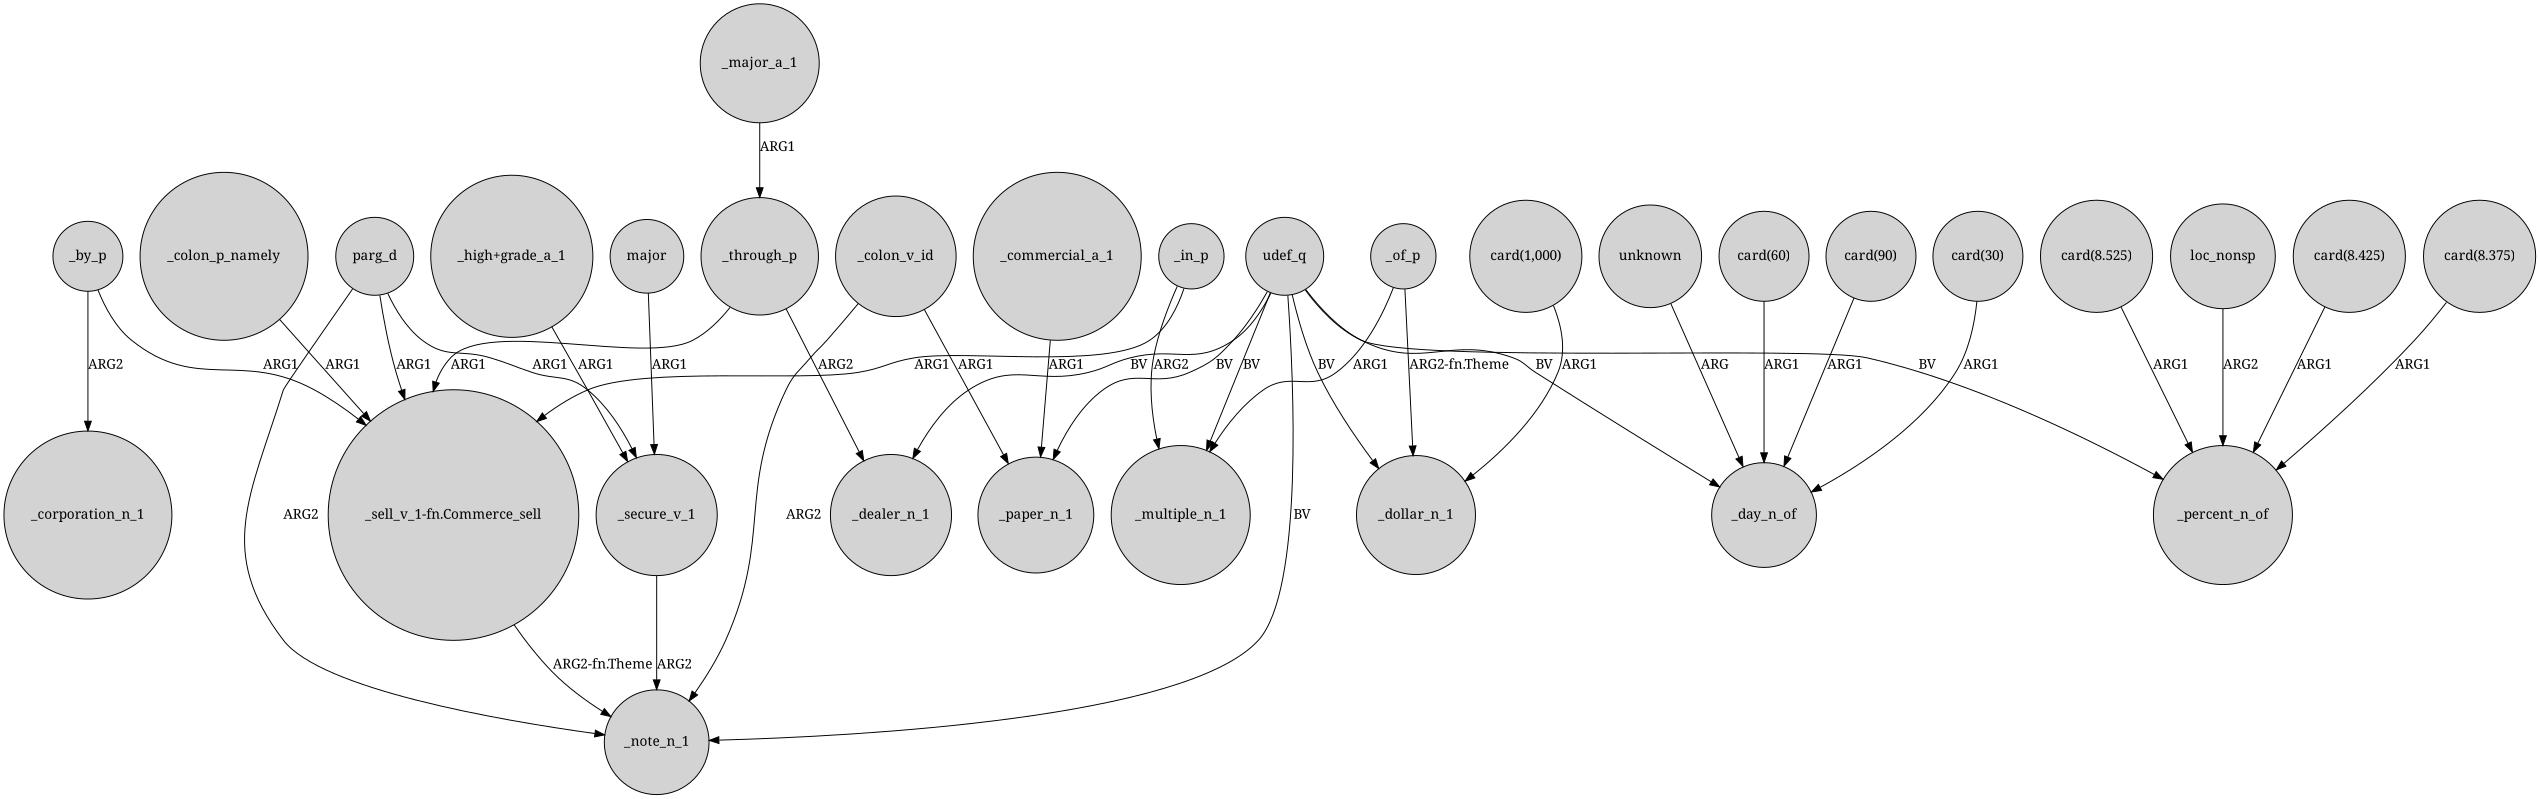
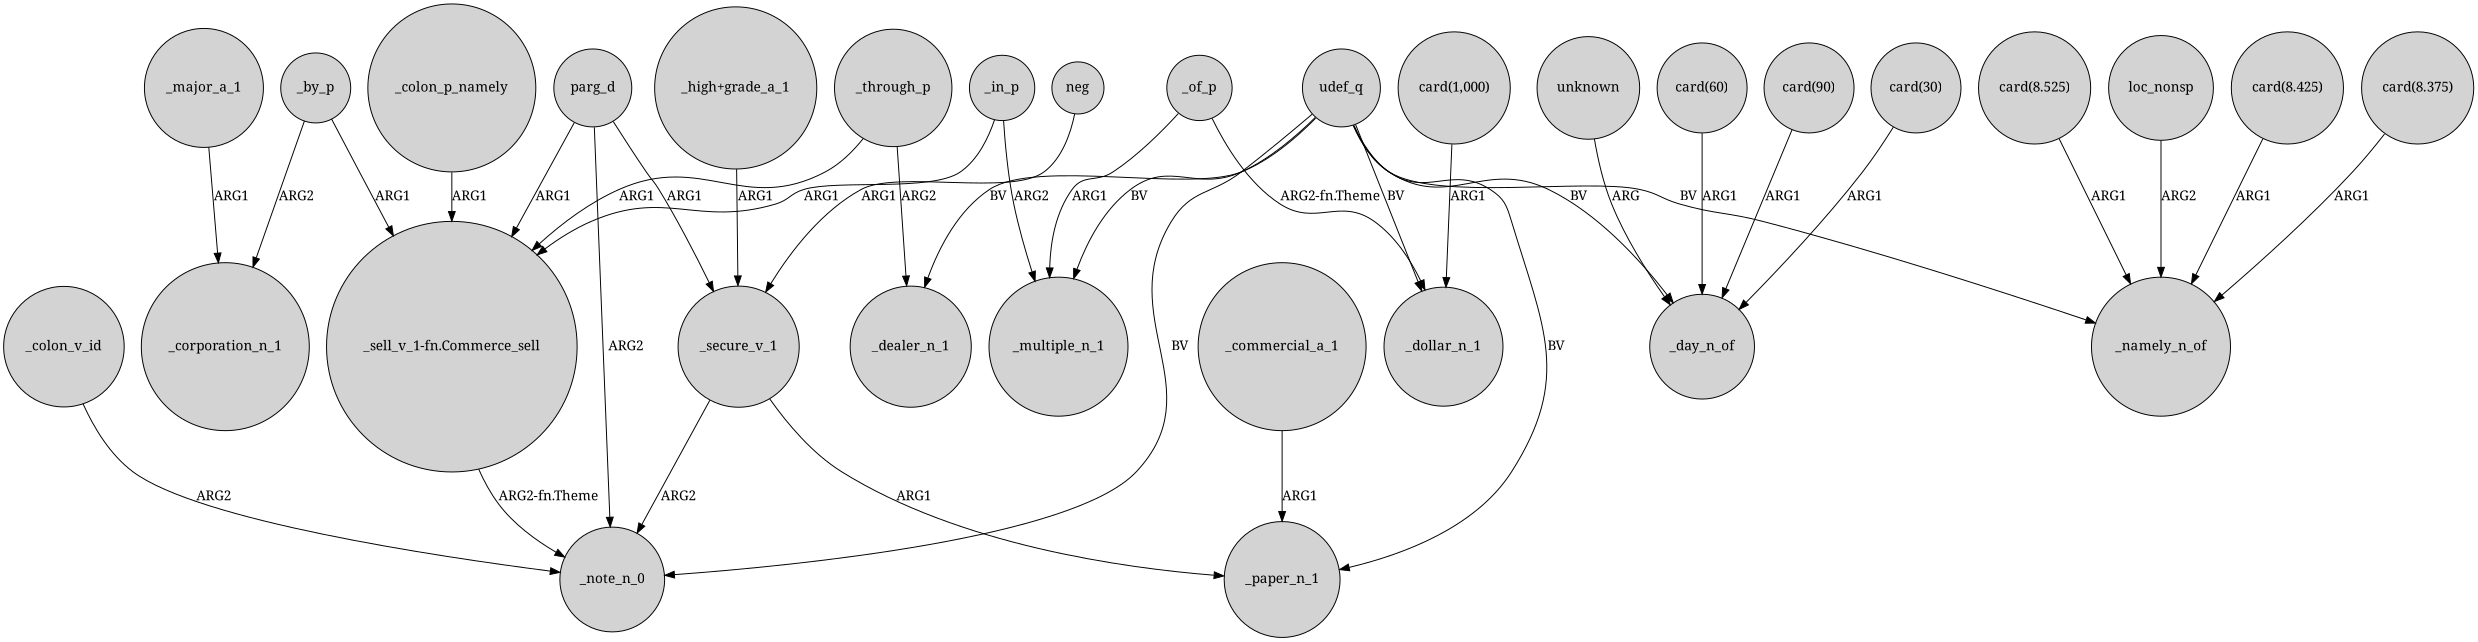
  digraph {
    fontname="Noto Serif"
    node [fontname="Noto Serif" shape=circle style=filled]
    edge [fontname="Noto Serif"]
    _colon_v_id
-   _note_n_1
+   _note_n_1 [label=_note_n_0]
    _paper_n_1
    udef_q
    _multiple_n_1
    _day_n_of
-   _percent_n_of
+   _percent_n_of [label=_namely_n_of]
    _dollar_n_1
    _dealer_n_1
    unknown
    _by_p
    _corporation_n_1
    "_sell_v_1-fn.Commerce_sell"
    "card(8.525)"
    _in_p
    parg_d
    _secure_v_1
    "card(60)"
    "card(1,000)"
    _through_p
    _of_p
    loc_nonsp
    "card(90)"
-   neg [label=major]
+   neg
    "card(8.425)"
    _commercial_a_1
    _major_a_1
    "card(8.375)"
    "_high+grade_a_1"
    _colon_p_namely
    "card(30)"
    _colon_v_id -> _note_n_1 [label=ARG2]
-   _colon_v_id -> _paper_n_1 [label=ARG1]
+   _secure_v_1 -> _paper_n_1 [label=ARG1]
    udef_q -> _note_n_1 [label=BV]
    udef_q -> _paper_n_1 [label=BV]
    udef_q -> _multiple_n_1 [label=BV]
    udef_q -> _day_n_of [label=BV]
    udef_q -> _percent_n_of [label=BV]
    udef_q -> _dollar_n_1 [label=BV]
    udef_q -> _dealer_n_1 [label=BV]
    unknown -> _day_n_of [label=ARG]
    _by_p -> _corporation_n_1 [label=ARG2]
    _by_p -> "_sell_v_1-fn.Commerce_sell" [label=ARG1]
    "_sell_v_1-fn.Commerce_sell" -> _note_n_1 [label="ARG2-fn.Theme"]
    "card(8.525)" -> _percent_n_of [label=ARG1]
    _in_p -> _multiple_n_1 [label=ARG2]
    _in_p -> "_sell_v_1-fn.Commerce_sell" [label=ARG1]
    parg_d -> _note_n_1 [label=ARG2]
    parg_d -> "_sell_v_1-fn.Commerce_sell" [label=ARG1]
    parg_d -> _secure_v_1 [label=ARG1]
    _secure_v_1 -> _note_n_1 [label=ARG2]
    "card(60)" -> _day_n_of [label=ARG1]
    "card(1,000)" -> _dollar_n_1 [label=ARG1]
    _through_p -> _dealer_n_1 [label=ARG2]
    _through_p -> "_sell_v_1-fn.Commerce_sell" [label=ARG1]
    _of_p -> _multiple_n_1 [label=ARG1]
    _of_p -> _dollar_n_1 [label="ARG2-fn.Theme"]
    loc_nonsp -> _percent_n_of [label=ARG2]
    "card(90)" -> _day_n_of [label=ARG1]
    neg -> _secure_v_1 [label=ARG1]
    "card(8.425)" -> _percent_n_of [label=ARG1]
    _commercial_a_1 -> _paper_n_1 [label=ARG1]
-   _major_a_1 -> _through_p [label=ARG1]
+   _major_a_1 -> _corporation_n_1 [label=ARG1]
    "card(8.375)" -> _percent_n_of [label=ARG1]
    "_high+grade_a_1" -> _secure_v_1 [label=ARG1]
    _colon_p_namely -> "_sell_v_1-fn.Commerce_sell" [label=ARG1]
    "card(30)" -> _day_n_of [label=ARG1]
  }
